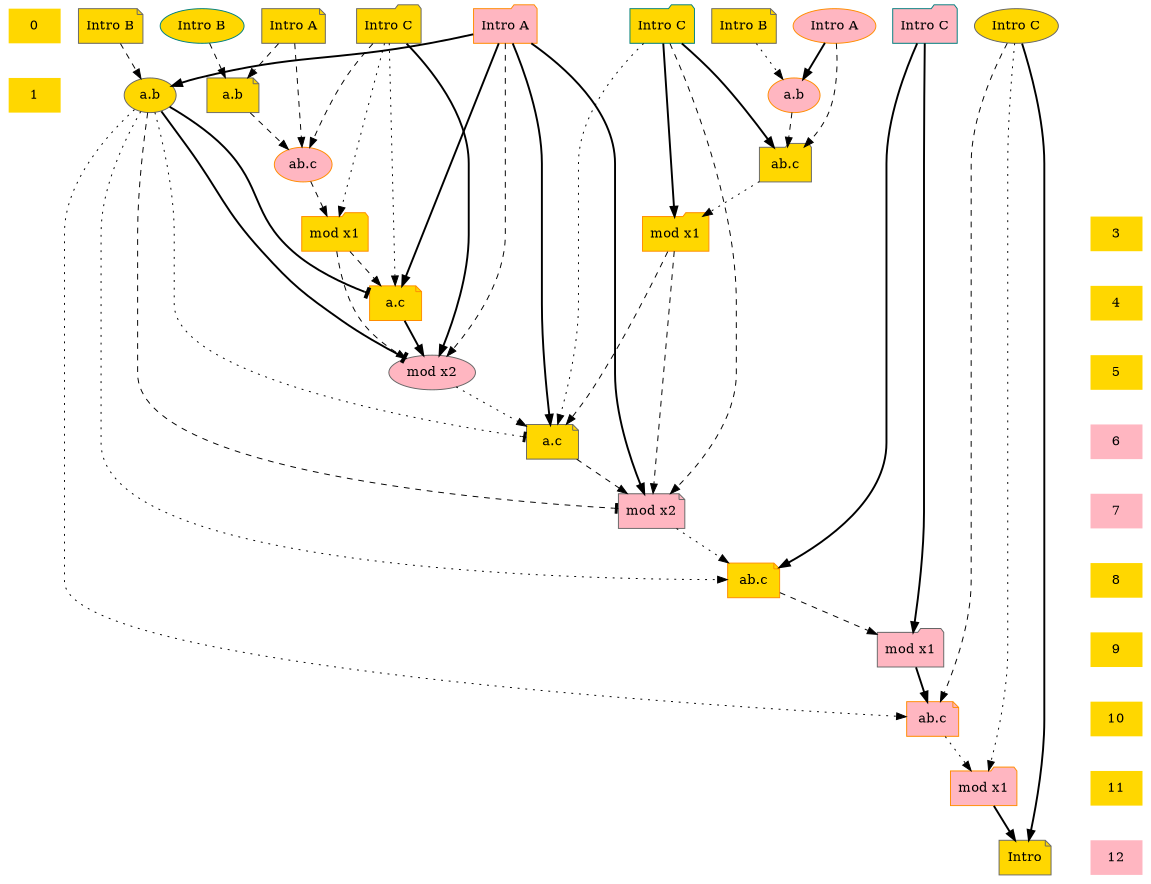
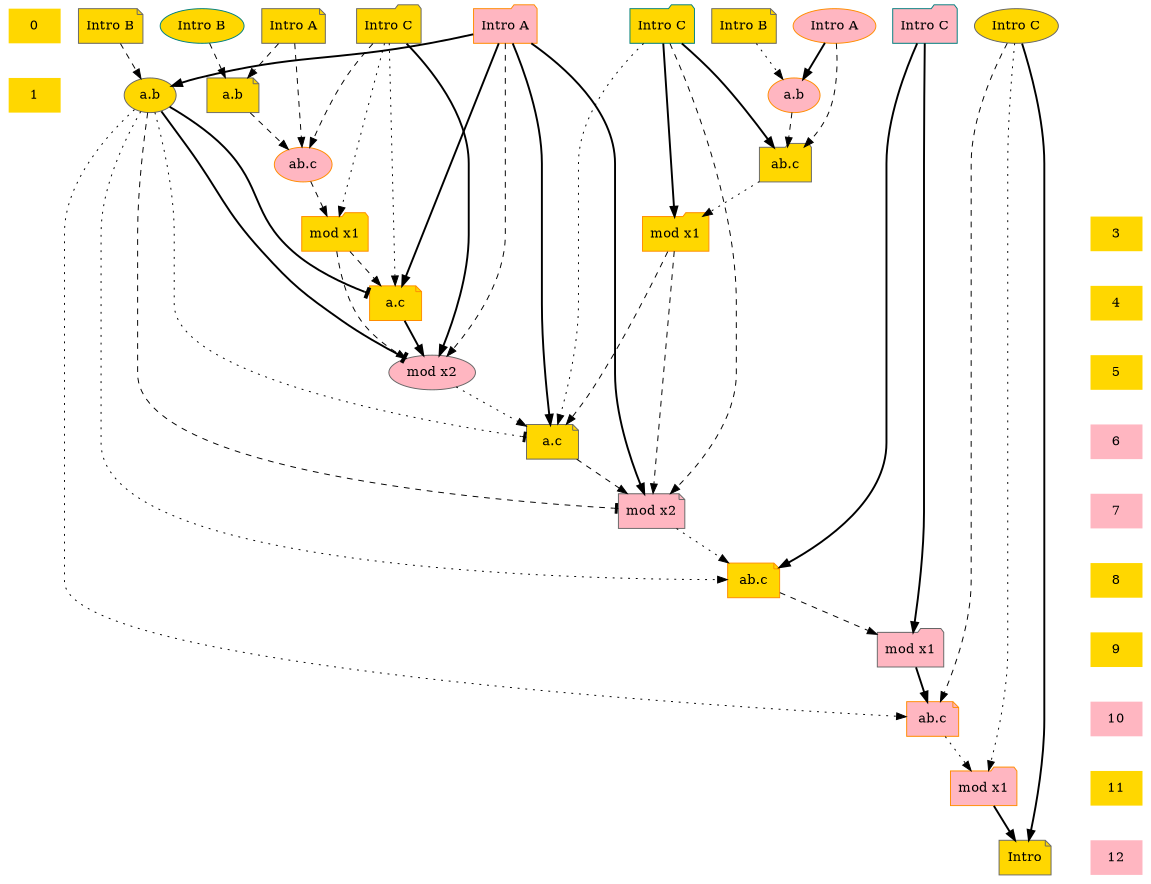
  digraph {
    ranksep=.5
    node [color=gray40 fillcolor=gold shape=plaintext style=filled]
    edge [style=dashed]
    0
    n2 [label="Intro A" shape=note]
    n3 [label="Intro B" shape=note]
    n4 [label="Intro B" shape=note]
    n5 [color=darkorange fillcolor=lightpink label="Intro A" shape=folder]
    n6 [color=teal label="Intro B" shape=ellipse]
    n7 [color=darkorange fillcolor=lightpink label="Intro A" shape=ellipse]
    n8 [color=teal fillcolor=lightpink label="Intro C" shape=folder]
    n9 [color=teal label="Intro C" shape=folder]
    n10 [label="Intro C" shape=ellipse]
    n11 [label="Intro C" shape=folder]
    1 [color=darkorange]
    n13 [label="a.b" shape=note]
    n14 [color=darkorange fillcolor=lightpink label="a.b" shape=ellipse]
    n15 [label="a.b" shape=ellipse]
    n16 [color=darkorange fillcolor=lightpink label="ab.c" shape=ellipse]
    n17 [label="ab.c" shape=folder]
    3
    n19 [color=darkorange label="mod x1" shape=folder]
    n20 [color=darkorange label="mod x1" shape=folder]
    4
    n22 [color=darkorange label="a.c" shape=note]
    5
    n24 [fillcolor=lightpink label="mod x2" shape=ellipse]
    6 [color=darkorange fillcolor=lightpink]
    n26 [label="a.c" shape=note]
    7 [color=darkorange fillcolor=lightpink]
    n28 [fillcolor=lightpink label="mod x2" shape=note]
    8 [color=teal]
    n30 [color=darkorange label="ab.c" shape=note]
    9 [color=darkorange]
    n32 [fillcolor=lightpink label="mod x1" shape=folder]
-   10
+   10 [fillcolor=lightpink]
    n34 [color=darkorange fillcolor=lightpink label="ab.c" shape=note]
    11
    n36 [color=darkorange fillcolor=lightpink label="mod x1" shape=folder]
    12 [color=darkorange fillcolor=lightpink]
    n38 [label=Intro shape=note]
    subgraph sub_1 {
      rank=same
      0
      n2
      n3
      n4
      n5
      n6
      n7
      n8
      n9
      n10
      n11
    }
    subgraph sub_2 {
      rank=same
      1
      n13
      n14
      n15
    }
    subgraph sub_3 {
      rank=same
      n16
      n17
    }
    subgraph sub_4 {
      rank=same
      3
      n19
      n20
    }
    subgraph sub_5 {
      rank=same
      4
      n22
    }
    subgraph sub_6 {
      rank=same
      5
      n24
    }
    subgraph sub_7 {
      rank=same
      6
      n26
    }
    subgraph sub_8 {
      rank=same
      7
      n28
    }
    subgraph sub_9 {
      rank=same
      8
      n30
    }
    subgraph sub_10 {
      rank=same
      9
      n32
    }
    subgraph sub_11 {
      rank=same
      10
      n34
    }
    subgraph sub_12 {
      rank=same
      11
      n36
    }
    subgraph sub_13 {
      rank=same
      12
      n38
    }
    0 -> 1 [style=invis]
    n2 -> n13
    n2 -> n16
    n3 -> n14 [style=dotted]
    n4 -> n15
    n5 -> n15 [style=bold]
    n5 -> n22 [style=bold]
    n5 -> n24
    n5 -> n26 [style=bold]
    n5 -> n28 [style=bold]
    n6 -> n13
    n7 -> n14 [style=bold]
    n7 -> n17
    n8 -> n30 [style=bold]
    n8 -> n32 [style=bold]
    n9 -> n17 [style=bold]
    n9 -> n20 [style=bold]
    n9 -> n26 [style=dotted]
    n9 -> n28
    n10 -> n34
    n10 -> n36 [style=dotted]
    n10 -> n38 [style=bold]
    n11 -> n16
    n11 -> n19 [style=dotted]
    n11 -> n22 [style=dotted]
    n11 -> n24 [style=bold]
    n13 -> n16
    n14 -> n17
    n15 -> n22 [arrowhead=tee style=bold]
    n15 -> n24 [arrowhead=tee style=bold]
    n15 -> n26 [arrowhead=tee style=dotted]
    n15 -> n28 [arrowhead=tee]
    n15 -> n30 [style=dotted]
    n15 -> n34 [style=dotted]
    n16 -> n19
    n17 -> n20 [style=dotted]
    3 -> 4 [style=invis]
    n19 -> n22
    n19 -> n24
    n20 -> n26
    n20 -> n28
    4 -> 5 [style=invis]
    n22 -> n24 [style=bold]
    5 -> 6 [style=invis]
    n24 -> n26 [style=dotted]
    6 -> 7 [style=invis]
    n26 -> n28
    7 -> 8 [style=invis]
    n28 -> n30 [style=dotted]
    8 -> 9 [style=invis]
    n30 -> n32
    9 -> 10 [style=invis]
    n32 -> n34 [style=bold]
    10 -> 11 [style=invis]
    n34 -> n36 [style=dotted]
    11 -> 12 [style=invis]
    n36 -> n38 [style=bold]
  }
